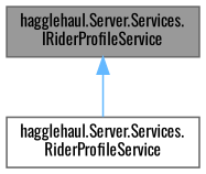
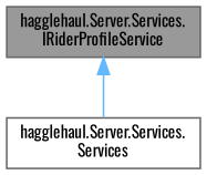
  digraph {
    fontname=Oswald
    node [color=gray40 fontname=Oswald fontsize=10 shape=box style=filled]
    n1 [fillcolor=grey60 fontcolor=black height=0.2 label="hagglehaul.Server.Services.\lIRiderProfileService" width=0.4]
-   n2 [fillcolor=white height=0.2 label="hagglehaul.Server.Services.\lRiderProfileService" width=0.4]
+   n2 [fillcolor=white height=0.2 label="hagglehaul.Server.Services.\lServices" width=0.4]
    n1 -> n2 [color=steelblue1 dir=back fontname=Oswald fontsize=10 labelfontname=Helvetica labelfontsize=10 style=solid]
  }
